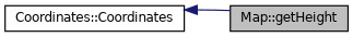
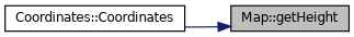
  digraph {
    rankdir=RL
    node [color=black fontname=Helvetica fontsize=10 shape=record style=filled]
    n1 [fillcolor=grey75 fontcolor=black height=0.2 label="Map::getHeight" width=0.4]
    n2 [fillcolor=white height=0.2 label="Coordinates::Coordinates" width=0.4]
-   n2 -> n1 [color=midnightblue dir=back fontname=Helvetica fontsize=10 labelfontname=Helvetica labelfontsize=10 style=solid]
+   n1 -> n2 [color=midnightblue dir=back fontname=Helvetica fontsize=10 labelfontname=Helvetica labelfontsize=10 style=solid]
  }
